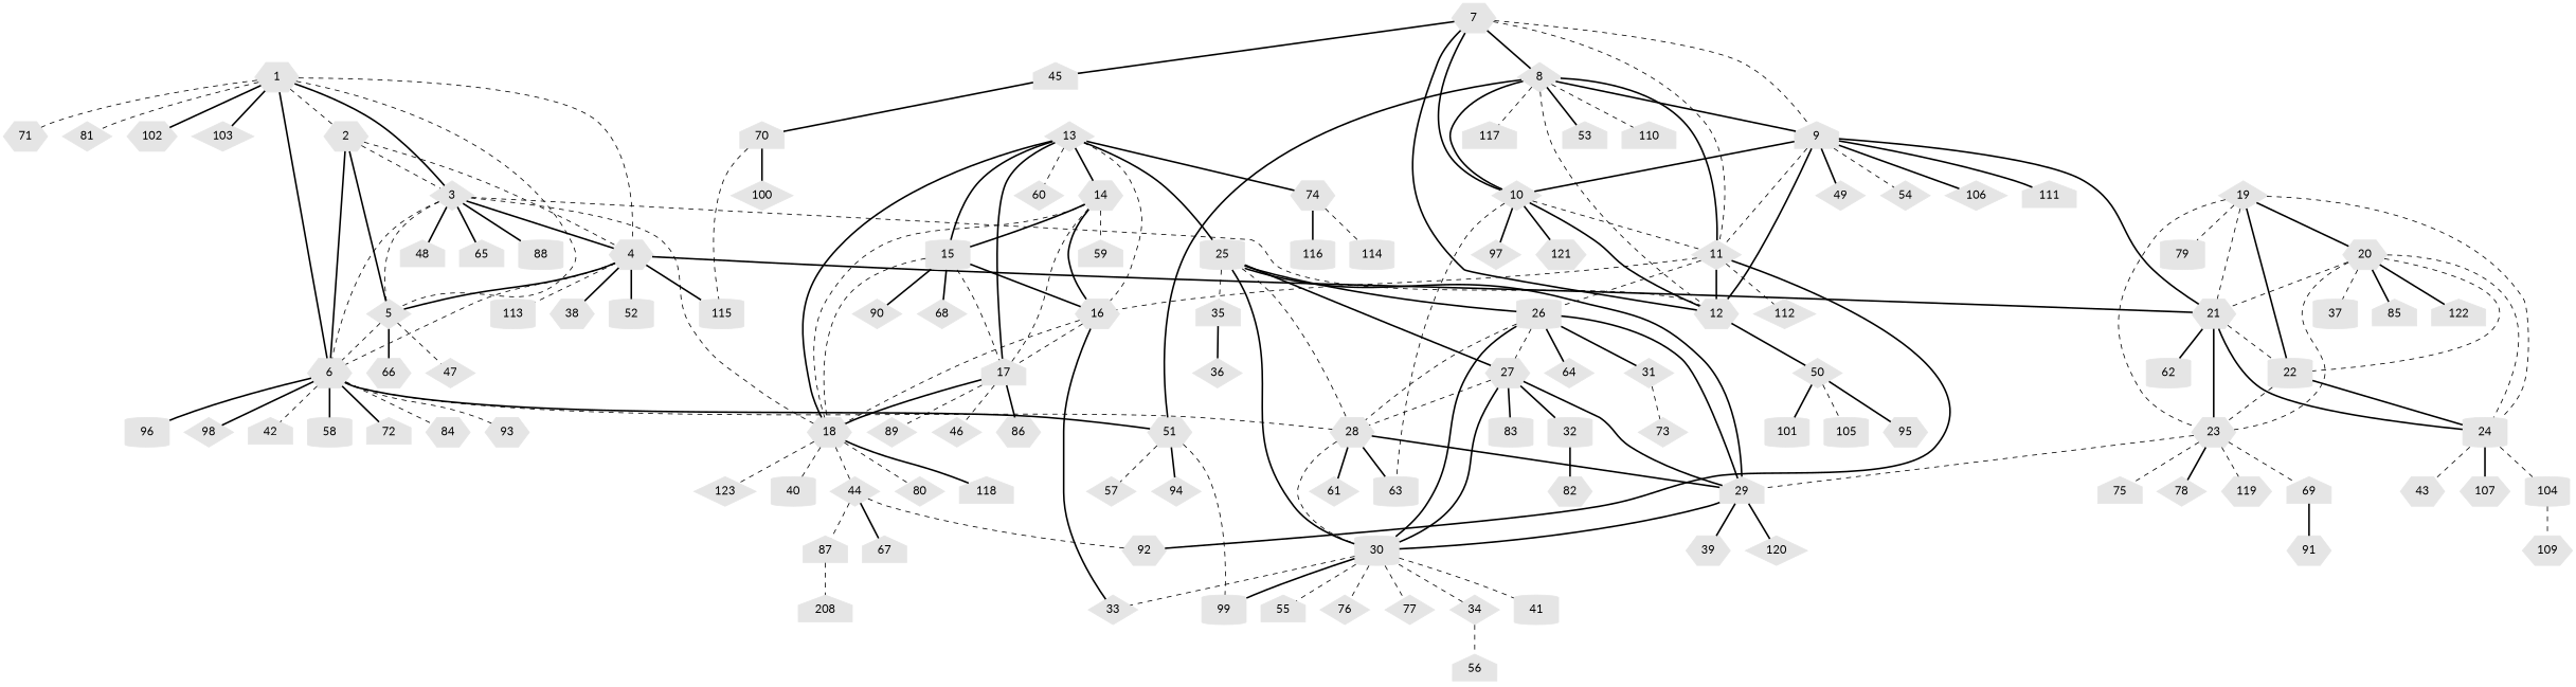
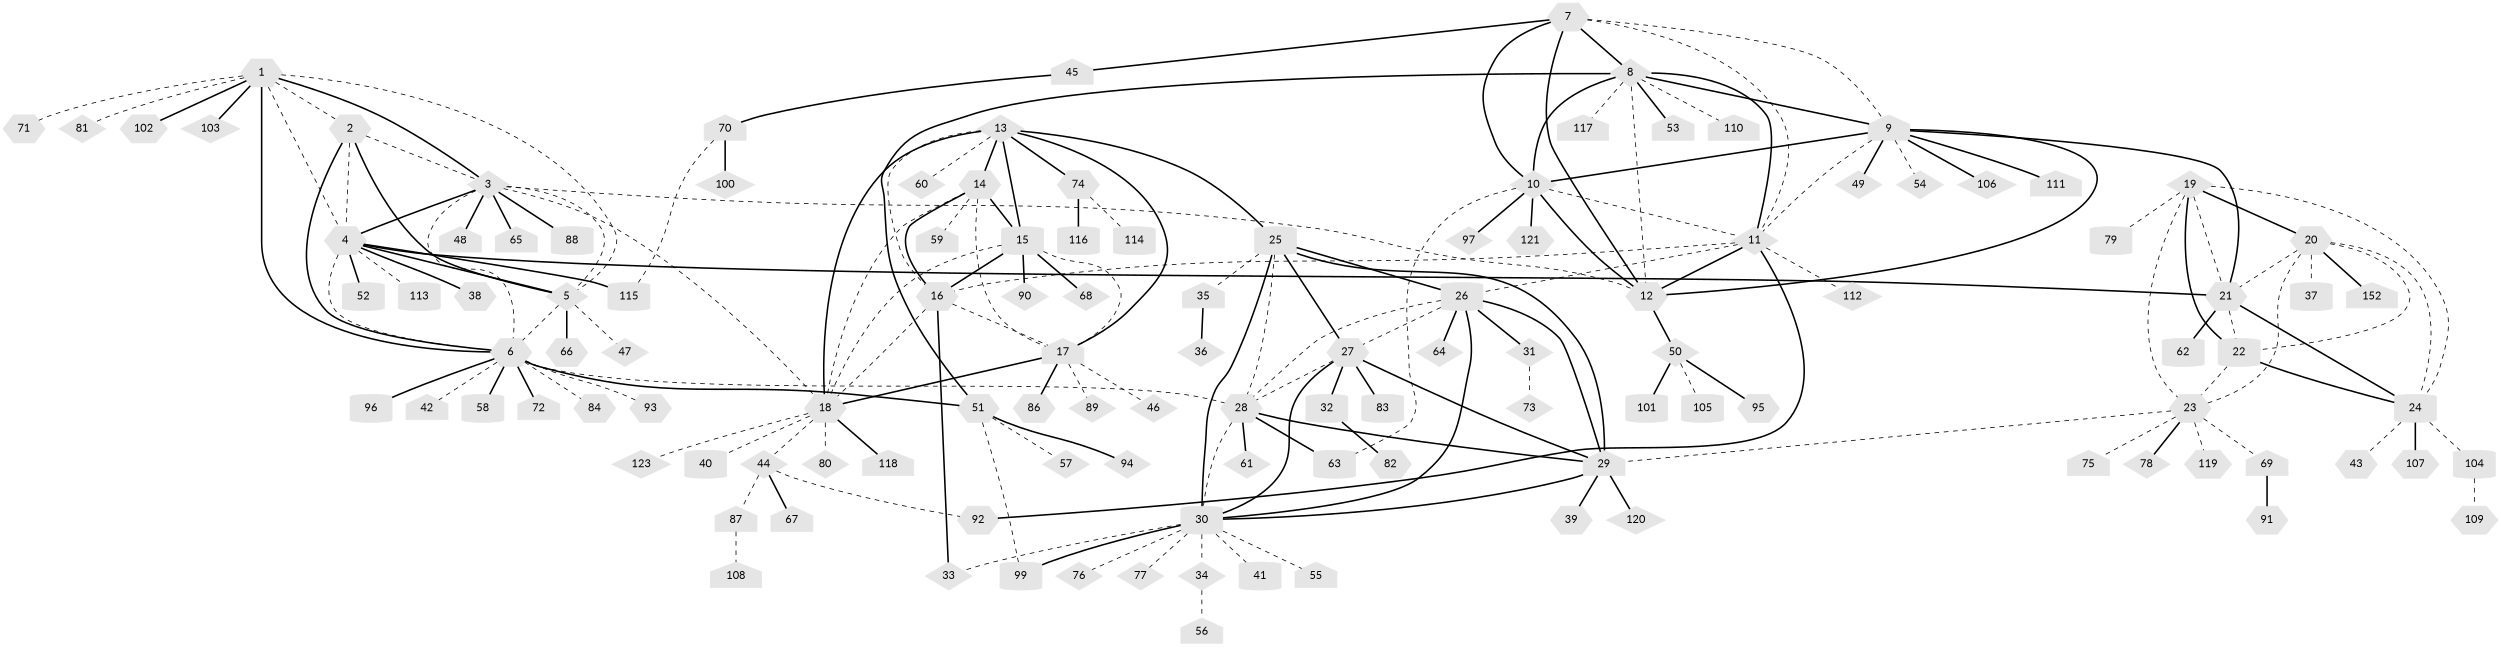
  graph {
    fontname=Lato
    node [color=gray90 fontname=Lato shape=diamond style=filled]
    edge [fontname=Lato style=bold]
    1 [shape=hexagon]
    2 [shape=hexagon]
    3
    4 [shape=hexagon]
    5
    6 [shape=hexagon]
    71 [shape=hexagon]
    81
    102 [shape=hexagon]
    103
    12 [shape=hexagon]
    18 [shape=hexagon]
    48 [shape=house]
    65 [shape=house]
    88 [shape=cylinder]
    21 [shape=hexagon]
    38 [shape=hexagon]
    52 [shape=cylinder]
    113 [shape=cylinder]
    115 [shape=cylinder]
    47
    66 [shape=hexagon]
    28 [shape=hexagon]
    42 [shape=house]
    51 [shape=hexagon]
    58 [shape=cylinder]
    72 [shape=house]
    84 [shape=hexagon]
    93 [shape=hexagon]
    96 [shape=cylinder]
-   98
    50
    40 [shape=cylinder]
    44
    80
    118 [shape=house]
    123
    22 [shape=cylinder]
    23 [shape=hexagon]
    24 [shape=cylinder]
    62 [shape=cylinder]
    63 [shape=cylinder]
    29 [shape=house]
    30 [shape=cylinder]
    61
    99 [shape=cylinder]
    57
    94
    7 [shape=hexagon]
    8
    9 [shape=house]
    10
    11
    45 [shape=house]
    53 [shape=house]
    110 [shape=house]
    117 [shape=house]
    49
    54
    106
    111 [shape=house]
    97
    121 [shape=hexagon]
    16 [shape=hexagon]
    26 [shape=cylinder]
    92 [shape=hexagon]
    112
    70 [shape=house]
    17 [shape=house]
    33
    27 [shape=hexagon]
    31
    64
    95 [shape=hexagon]
    101 [shape=cylinder]
    105 [shape=cylinder]
    13
    14 [shape=hexagon]
    15 [shape=cylinder]
    25 [shape=cylinder]
    60
    74 [shape=hexagon]
    59 [shape=house]
    68
    90
    46
    86 [shape=hexagon]
    89
    35 [shape=house]
    114 [shape=cylinder]
    116 [shape=cylinder]
    67 [shape=house]
    87 [shape=house]
    19
    20 [shape=hexagon]
    79 [shape=cylinder]
    37 [shape=cylinder]
-   85 [shape=house]
-   122 [shape=house]
+   122 [shape=house label=152]
    69 [shape=house]
    75 [shape=house]
    78
    119 [shape=hexagon]
    43 [shape=hexagon]
    104 [shape=cylinder]
    107 [shape=hexagon]
    39 [shape=hexagon]
    120
    91 [shape=hexagon]
    109 [shape=hexagon]
    32 [shape=cylinder]
    83 [shape=cylinder]
    34
    41 [shape=cylinder]
    55 [shape=house]
    76
    77
    36
    73
    82 [shape=hexagon]
    56 [shape=house]
-   108 [shape=house label=208]
+   108 [shape=house]
    100
    1 -- 2 [style=dashed]
    1 -- 3
    1 -- 4 [style=dashed]
    1 -- 5 [style=dashed]
    1 -- 6
    1 -- 71 [style=dashed]
    1 -- 81 [style=dashed]
    1 -- 102
    1 -- 103
    2 -- 3 [style=dashed]
    2 -- 4 [style=dashed]
    2 -- 5
    2 -- 6
    3 -- 4
    3 -- 5 [style=dashed]
    3 -- 6 [style=dashed]
    3 -- 12 [style=dashed]
    3 -- 18 [style=dashed]
    3 -- 48
    3 -- 65
    3 -- 88
    4 -- 5
    4 -- 6 [style=dashed]
    4 -- 21
    4 -- 38
    4 -- 52
    4 -- 113 [style=dashed]
    4 -- 115
    5 -- 6 [style=dashed]
    5 -- 47 [style=dashed]
    5 -- 66
    6 -- 28 [style=dashed]
    6 -- 42 [style=dashed]
    6 -- 51
    6 -- 58
    6 -- 72
    6 -- 84 [style=dashed]
    6 -- 93 [style=dashed]
    6 -- 96
-   6 -- 98
    12 -- 50
    18 -- 40 [style=dashed]
    18 -- 44 [style=dashed]
    18 -- 80 [style=dashed]
    18 -- 118
    18 -- 123 [style=dashed]
    21 -- 22 [style=dashed]
-   21 -- 23
    21 -- 24
    21 -- 62
    28 -- 63
    28 -- 29
    28 -- 30 [style=dashed]
    28 -- 61
    51 -- 99 [style=dashed]
    51 -- 57 [style=dashed]
    51 -- 94
    50 -- 95
    50 -- 101
    50 -- 105 [style=dashed]
    44 -- 92 [style=dashed]
    44 -- 67
    44 -- 87 [style=dashed]
    22 -- 23 [style=dashed]
    22 -- 24
    23 -- 29 [style=dashed]
    23 -- 69 [style=dashed]
    23 -- 75 [style=dashed]
    23 -- 78
    23 -- 119 [style=dashed]
    24 -- 43 [style=dashed]
    24 -- 104 [style=dashed]
    24 -- 107
    29 -- 30
    29 -- 39
    29 -- 120
    30 -- 99
    30 -- 33 [style=dashed]
    30 -- 34 [style=dashed]
    30 -- 41 [style=dashed]
    30 -- 55 [style=dashed]
    30 -- 76 [style=dashed]
    30 -- 77 [style=dashed]
    7 -- 12
    7 -- 8
    7 -- 9 [style=dashed]
    7 -- 10
    7 -- 11 [style=dashed]
    7 -- 45
    8 -- 12 [style=dashed]
    8 -- 51
    8 -- 9
    8 -- 10
    8 -- 11
    8 -- 53
    8 -- 110 [style=dashed]
    8 -- 117 [style=dashed]
    9 -- 12
    9 -- 21
    9 -- 10
    9 -- 11 [style=dashed]
    9 -- 49
    9 -- 54 [style=dashed]
    9 -- 106
    9 -- 111
    10 -- 12
    10 -- 63 [style=dashed]
    10 -- 11 [style=dashed]
    10 -- 97
    10 -- 121
    11 -- 12
    11 -- 16 [style=dashed]
    11 -- 26 [style=dashed]
    11 -- 92
    11 -- 112 [style=dashed]
    45 -- 70
    16 -- 18 [style=dashed]
    16 -- 17 [style=dashed]
    16 -- 33
    26 -- 28 [style=dashed]
    26 -- 29
    26 -- 30
    26 -- 27 [style=dashed]
    26 -- 31
    26 -- 64
    70 -- 115 [style=dashed]
    70 -- 100
    17 -- 18
    17 -- 46 [style=dashed]
    17 -- 86
    17 -- 89 [style=dashed]
    27 -- 28 [style=dashed]
    27 -- 29
    27 -- 30
    27 -- 32
    27 -- 83
    31 -- 73 [style=dashed]
    13 -- 18
    13 -- 16 [style=dashed]
    13 -- 17
    13 -- 14
    13 -- 15
    13 -- 25
    13 -- 60 [style=dashed]
    13 -- 74
    14 -- 18 [style=dashed]
    14 -- 16
    14 -- 17 [style=dashed]
    14 -- 15
    14 -- 59 [style=dashed]
    15 -- 18 [style=dashed]
    15 -- 16
    15 -- 17 [style=dashed]
    15 -- 68
    15 -- 90
    25 -- 28 [style=dashed]
    25 -- 29
    25 -- 30
    25 -- 26
    25 -- 27
    25 -- 35 [style=dashed]
    74 -- 114 [style=dashed]
    74 -- 116
    35 -- 36
    87 -- 108 [style=dashed]
    19 -- 21 [style=dashed]
    19 -- 22
    19 -- 23 [style=dashed]
    19 -- 24 [style=dashed]
    19 -- 20
    19 -- 79 [style=dashed]
    20 -- 21 [style=dashed]
    20 -- 22 [style=dashed]
    20 -- 23 [style=dashed]
    20 -- 24 [style=dashed]
    20 -- 37 [style=dashed]
-   20 -- 85
    20 -- 122
    69 -- 91
    104 -- 109 [style=dashed]
    32 -- 82
    34 -- 56 [style=dashed]
  }
